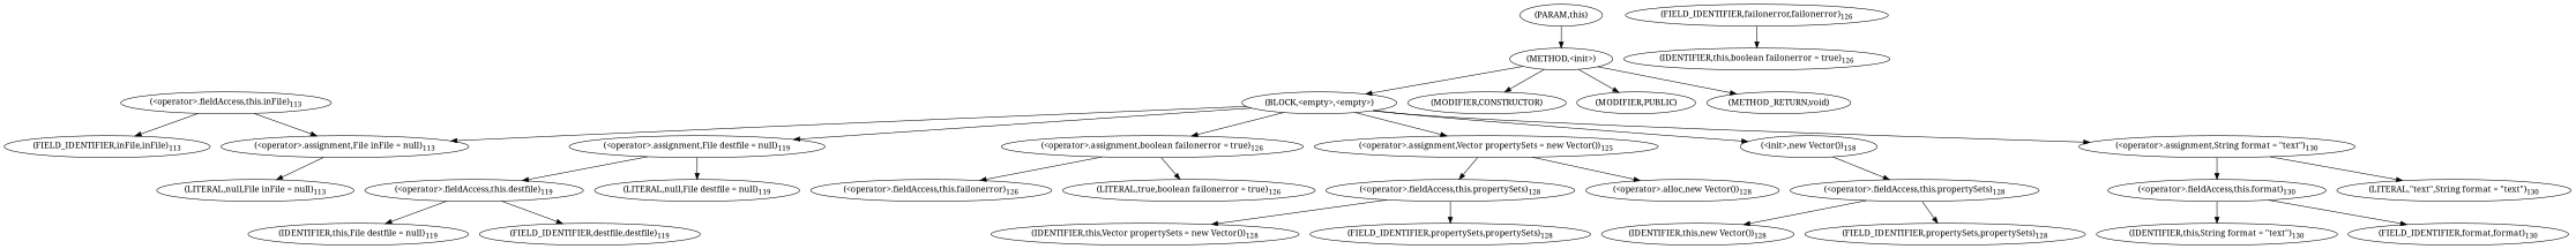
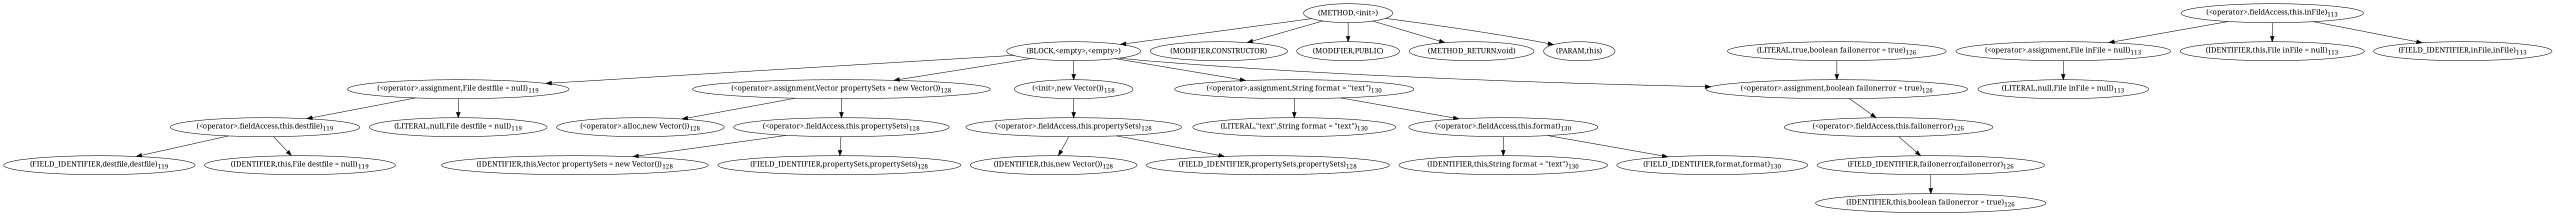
  digraph {
    fontname="Noto Serif"
    node [fontname="Noto Serif"]
    edge [fontname="Noto Serif"]
    n1 [label=<(METHOD,&lt;init&gt;)>]
    n2 [label=<(PARAM,this)>]
    n3 [label=<(BLOCK,&lt;empty&gt;,&lt;empty&gt;)>]
    n4 [label=<(MODIFIER,CONSTRUCTOR)>]
    n5 [label=<(MODIFIER,PUBLIC)>]
    n6 [label=<(METHOD_RETURN,void)>]
    n7 [label=<(&lt;operator&gt;.assignment,File inFile = null)<SUB>113</SUB>>]
    n8 [label=<(&lt;operator&gt;.assignment,File destfile = null)<SUB>119</SUB>>]
    n9 [label=<(&lt;operator&gt;.assignment,boolean failonerror = true)<SUB>126</SUB>>]
-   n10 [label=<(&lt;operator&gt;.assignment,Vector propertySets = new Vector())<SUB>125</SUB>>]
+   n10 [label=<(&lt;operator&gt;.assignment,Vector propertySets = new Vector())<SUB>128</SUB>>]
    n11 [label=<(&lt;init&gt;,new Vector())<SUB>158</SUB>>]
    n12 [label=<(&lt;operator&gt;.assignment,String format = &quot;text&quot;)<SUB>130</SUB>>]
    n13 [label=<(LITERAL,null,File inFile = null)<SUB>113</SUB>>]
    n14 [label=<(&lt;operator&gt;.fieldAccess,this.destfile)<SUB>119</SUB>>]
    n15 [label=<(LITERAL,null,File destfile = null)<SUB>119</SUB>>]
    n16 [label=<(&lt;operator&gt;.fieldAccess,this.failonerror)<SUB>126</SUB>>]
    n17 [label=<(LITERAL,true,boolean failonerror = true)<SUB>126</SUB>>]
    n18 [label=<(&lt;operator&gt;.fieldAccess,this.propertySets)<SUB>128</SUB>>]
    n19 [label=<(&lt;operator&gt;.alloc,new Vector())<SUB>128</SUB>>]
    n20 [label=<(&lt;operator&gt;.fieldAccess,this.propertySets)<SUB>128</SUB>>]
    n21 [label=<(&lt;operator&gt;.fieldAccess,this.format)<SUB>130</SUB>>]
    n22 [label=<(LITERAL,&quot;text&quot;,String format = &quot;text&quot;)<SUB>130</SUB>>]
    n23 [label=<(&lt;operator&gt;.fieldAccess,this.inFile)<SUB>113</SUB>>]
+   n24 [label=<(IDENTIFIER,this,File inFile = null)<SUB>113</SUB>>]
    n25 [label=<(FIELD_IDENTIFIER,inFile,inFile)<SUB>113</SUB>>]
    n26 [label=<(IDENTIFIER,this,File destfile = null)<SUB>119</SUB>>]
    n27 [label=<(FIELD_IDENTIFIER,destfile,destfile)<SUB>119</SUB>>]
    n28 [label=<(FIELD_IDENTIFIER,failonerror,failonerror)<SUB>126</SUB>>]
    n29 [label=<(IDENTIFIER,this,boolean failonerror = true)<SUB>126</SUB>>]
    n30 [label=<(IDENTIFIER,this,Vector propertySets = new Vector())<SUB>128</SUB>>]
    n31 [label=<(FIELD_IDENTIFIER,propertySets,propertySets)<SUB>128</SUB>>]
    n32 [label=<(IDENTIFIER,this,new Vector())<SUB>128</SUB>>]
    n33 [label=<(FIELD_IDENTIFIER,propertySets,propertySets)<SUB>128</SUB>>]
    n34 [label=<(IDENTIFIER,this,String format = &quot;text&quot;)<SUB>130</SUB>>]
    n35 [label=<(FIELD_IDENTIFIER,format,format)<SUB>130</SUB>>]
-   n2 -> n1
+   n1 -> n2
    n1 -> n3
    n1 -> n4
    n1 -> n5
    n1 -> n6
-   n3 -> n7
    n3 -> n8
    n3 -> n9
    n3 -> n10
    n3 -> n11
    n3 -> n12
    n7 -> n13
    n8 -> n14
    n8 -> n15
    n9 -> n16
-   n9 -> n17
+   n17 -> n9
    n10 -> n18
    n10 -> n19
    n11 -> n20
    n12 -> n21
    n12 -> n22
    n14 -> n26
    n14 -> n27
+   n16 -> n28
    n18 -> n30
    n18 -> n31
    n20 -> n32
    n20 -> n33
    n21 -> n34
    n21 -> n35
    n23 -> n7
+   n23 -> n24
    n23 -> n25
    n28 -> n29
  }
